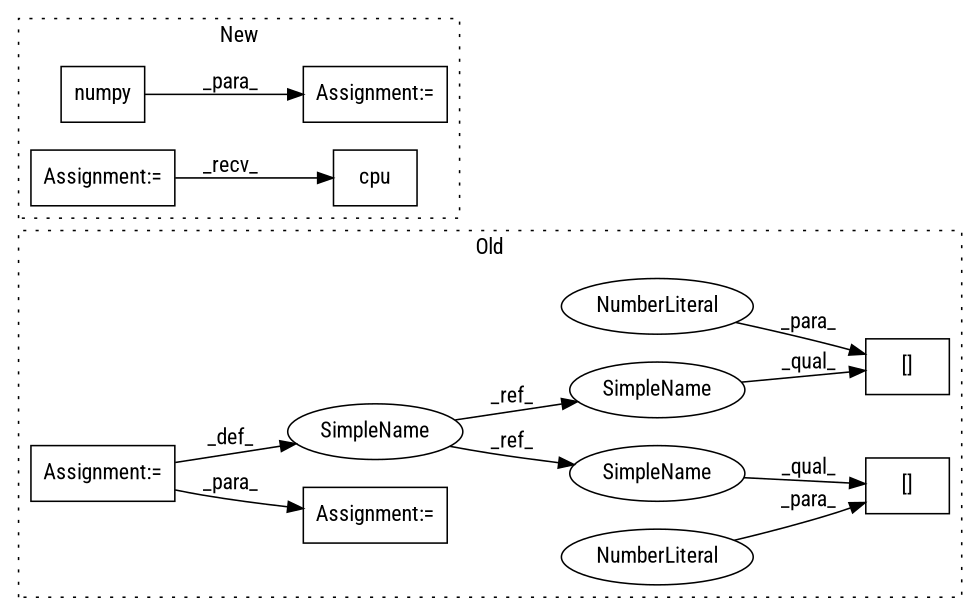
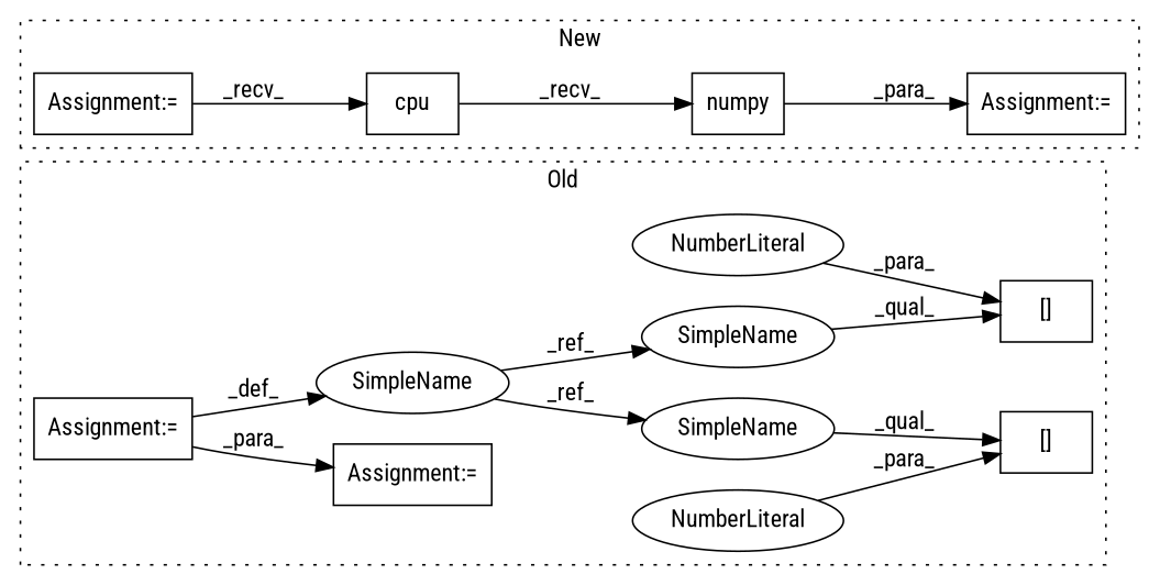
  digraph {
    rankdir=LR
    fontname="Roboto Condensed"
    node [a=7 l=1 shape=box fontname="Roboto Condensed"]
    edge [fontname="Roboto Condensed"]
    n1 [a=2 l="6,1" label="[]" s="3475,3482"]
    n2 [a=34 label=NumberLiteral s=3481 shape=ellipse]
    n3 [label="Assignment:=" s=3400]
    n4 [l=7 label="Assignment:=" s=3468]
    n5 [a=2 l="6,1" label="[]" s="3496,3503"]
    n6 [a=34 label=NumberLiteral s=3502 shape=ellipse]
    n7 [a=42 l=5 label=SimpleName s=3395 shape=ellipse]
    n8 [a=42 l=5 label=SimpleName s=3496 shape=ellipse]
    n9 [a=42 l=5 label=SimpleName s=3475 shape=ellipse]
    n10 [a=32 l=5 label=cpu s=3599]
    n11 [a=32 l=7 label=numpy s=3620]
    n12 [label="Assignment:=" s=3591]
    n13 [label="Assignment:=" s=3549]
    subgraph cluster_1 {
      label=Old
      style=dotted
      n1
      n2
      n3
      n4
      n5
      n6
      n7
      n8
      n9
    }
    subgraph cluster_2 {
      label=New
      style=dotted
      n10
      n11
      n12
      n13
    }
    n2 -> n1 [label=_para_]
    n3 -> n4 [label=_para_]
    n3 -> n7 [label=_def_]
    n6 -> n5 [label=_para_]
    n7 -> n8 [label=_ref_]
    n7 -> n9 [label=_ref_]
    n8 -> n5 [label=_qual_]
    n9 -> n1 [label=_qual_]
+   n10 -> n11 [label=_recv_]
    n11 -> n12 [label=_para_]
    n13 -> n10 [label=_recv_]
  }
